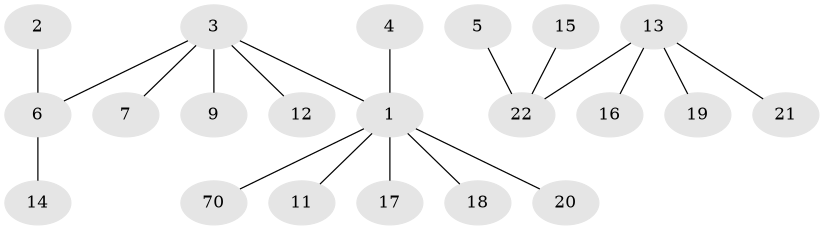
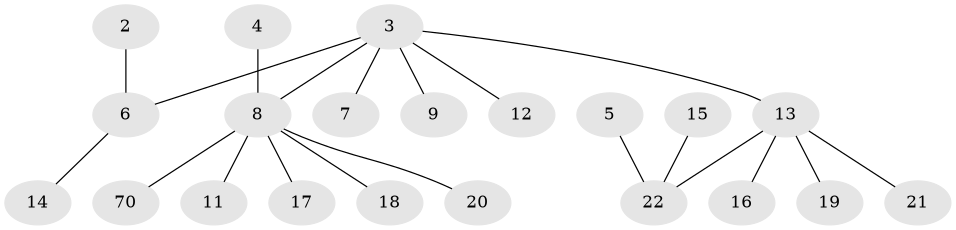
  graph {
    node [color=gray90 style=filled]
    edge [weight=1.0]
    3
    6
    7
-   8 [label=1]
+   8
    9
    12
    13
    2
    14
    n10 [label=70]
    11
    17
    18
    20
    22
    16
    19
    21
    4
    5
    15
    3 -- 6
    3 -- 7
    3 -- 8
    3 -- 9
    3 -- 12
+   3 -- 13
    6 -- 14
    8 -- n10
    8 -- 11
    8 -- 17
    8 -- 18
    8 -- 20
    13 -- 22
    13 -- 16
    13 -- 19
    13 -- 21
    2 -- 6
    4 -- 8
    5 -- 22
    15 -- 22
  }
